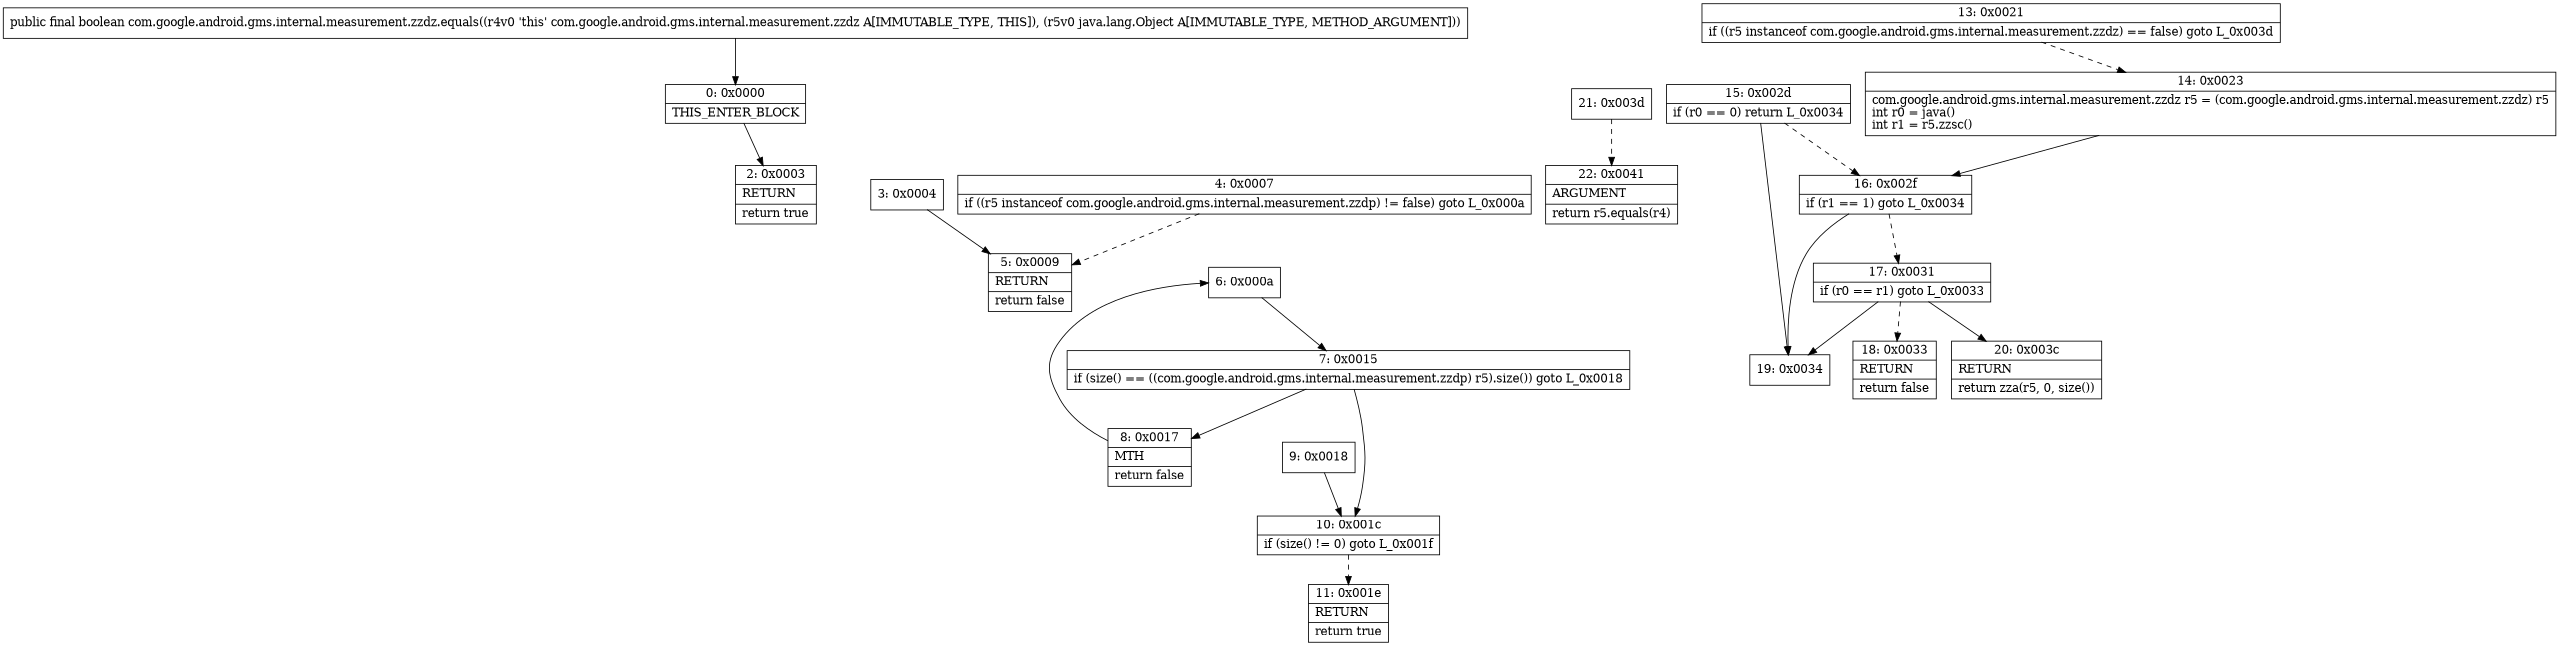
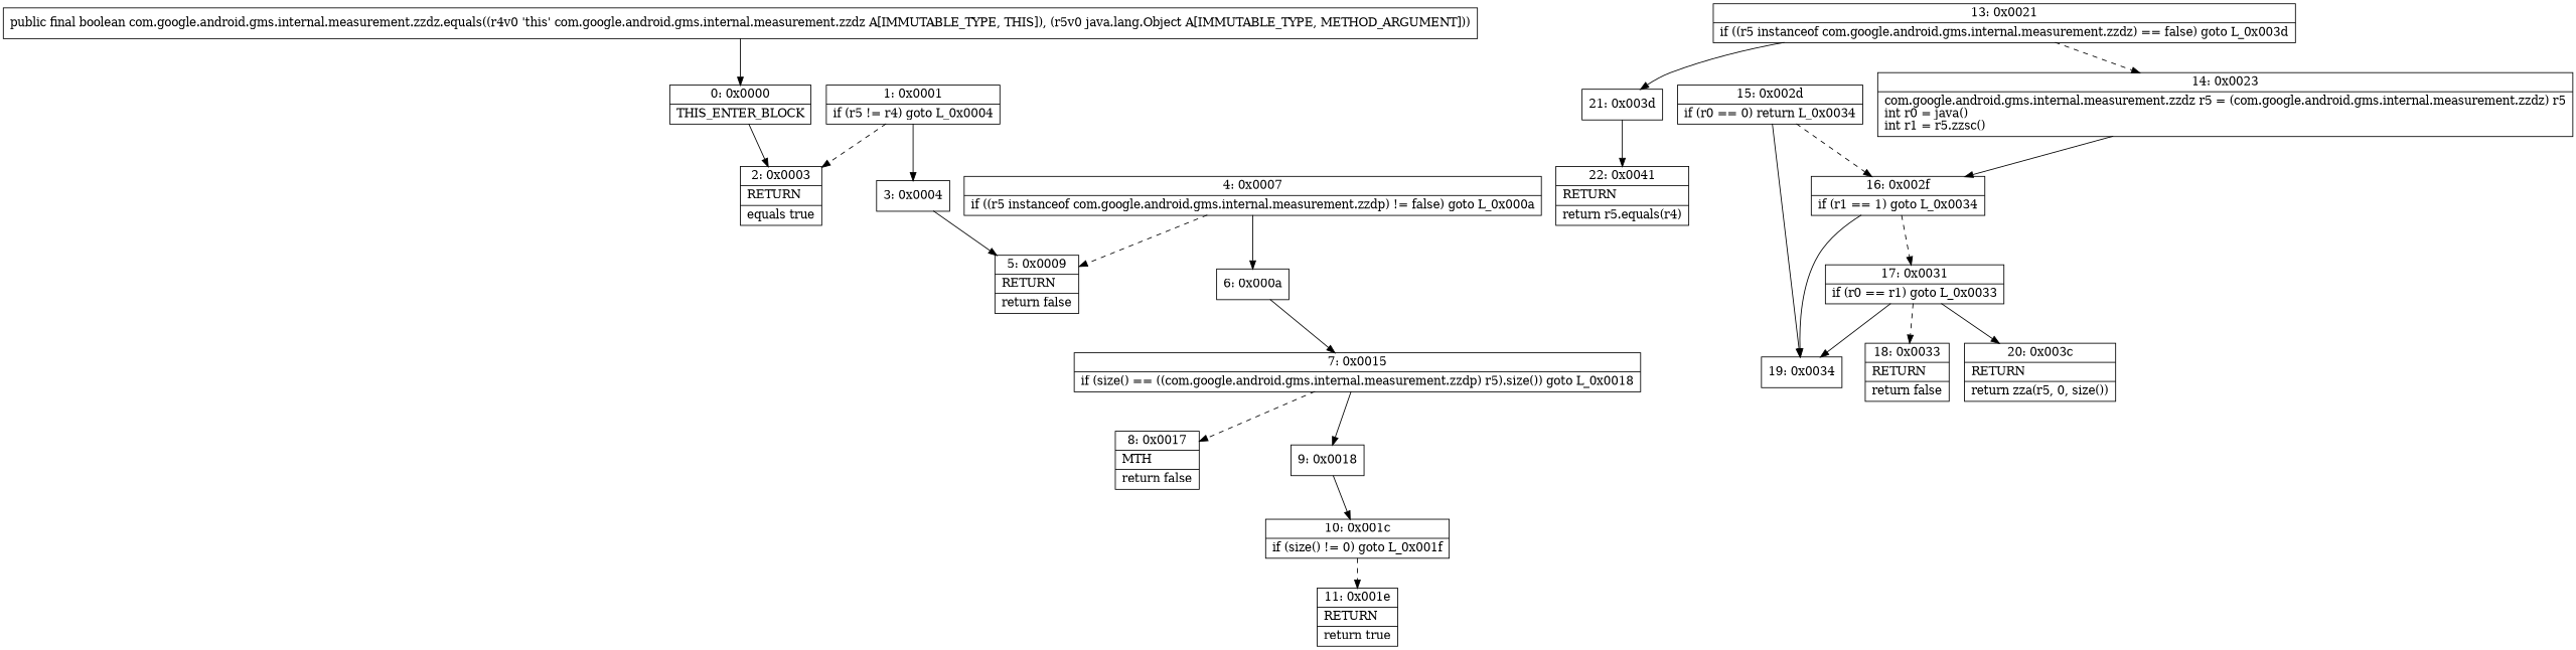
  digraph {
    node [shape=record]
    n1 [label="{0\:\ 0x0000|THIS_ENTER_BLOCK\l}"]
-   n2 [label="{2\:\ 0x0003|RETURN\l|return true\l}"]
+   n2 [label="{2\:\ 0x0003|RETURN\l|equals true\l}"]
+   n3 [label="{1\:\ 0x0001|if (r5 != r4) goto L_0x0004\l}"]
    n4 [label="{3\:\ 0x0004}"]
    n5 [label="{5\:\ 0x0009|RETURN\l|return false\l}"]
    n6 [label="{4\:\ 0x0007|if ((r5 instanceof com.google.android.gms.internal.measurement.zzdp) != false) goto L_0x000a\l}"]
    n7 [label="{6\:\ 0x000a}"]
    n8 [label="{7\:\ 0x0015|if (size() == ((com.google.android.gms.internal.measurement.zzdp) r5).size()) goto L_0x0018\l}"]
    n9 [label="{8\:\ 0x0017|MTH\l|return false\l}"]
    n10 [label="{9\:\ 0x0018}"]
    n11 [label="{10\:\ 0x001c|if (size() != 0) goto L_0x001f\l}"]
    n12 [label="{11\:\ 0x001e|RETURN\l|return true\l}"]
    n13 [label="{13\:\ 0x0021|if ((r5 instanceof com.google.android.gms.internal.measurement.zzdz) == false) goto L_0x003d\l}"]
    n14 [label="{14\:\ 0x0023|com.google.android.gms.internal.measurement.zzdz r5 = (com.google.android.gms.internal.measurement.zzdz) r5\lint r0 = java()\lint r1 = r5.zzsc()\l}"]
    n15 [label="{21\:\ 0x003d}"]
    n16 [label="{16\:\ 0x002f|if (r1 == 1) goto L_0x0034\l}"]
-   n17 [label="{22\:\ 0x0041|ARGUMENT\l|return r5.equals(r4)\l}"]
+   n17 [label="{22\:\ 0x0041|RETURN\l|return r5.equals(r4)\l}"]
    n18 [label="{15\:\ 0x002d|if (r0 == 0) return L_0x0034\l}"]
    n19 [label="{19\:\ 0x0034}"]
    n20 [label="{17\:\ 0x0031|if (r0 == r1) goto L_0x0033\l}"]
    n21 [label="{18\:\ 0x0033|RETURN\l|return false\l}"]
    n22 [label="{20\:\ 0x003c|RETURN\l|return zza(r5, 0, size())\l}"]
    n23 [label="{public final boolean com.google.android.gms.internal.measurement.zzdz.equals((r4v0 'this' com.google.android.gms.internal.measurement.zzdz A[IMMUTABLE_TYPE, THIS]), (r5v0 java.lang.Object A[IMMUTABLE_TYPE, METHOD_ARGUMENT])) }"]
    n1 -> n2
+   n3 -> n2 [style=dashed]
+   n3 -> n4
    n4 -> n5
    n6 -> n5 [style=dashed]
-   n9 -> n7
+   n6 -> n7
    n7 -> n8
-   n8 -> n9 [style=solid]
-   n8 -> n11
+   n8 -> n9 [style=dashed]
+   n8 -> n10
    n10 -> n11
    n11 -> n12 [style=dashed]
    n13 -> n14 [style=dashed]
+   n13 -> n15
    n14 -> n16
-   n15 -> n17 [style=dashed]
+   n15 -> n17
    n16 -> n19
    n16 -> n20 [style=dashed]
    n18 -> n16 [style=dashed]
    n18 -> n19
    n20 -> n19
    n20 -> n21 [style=dashed]
    n20 -> n22
    n23 -> n1
  }
